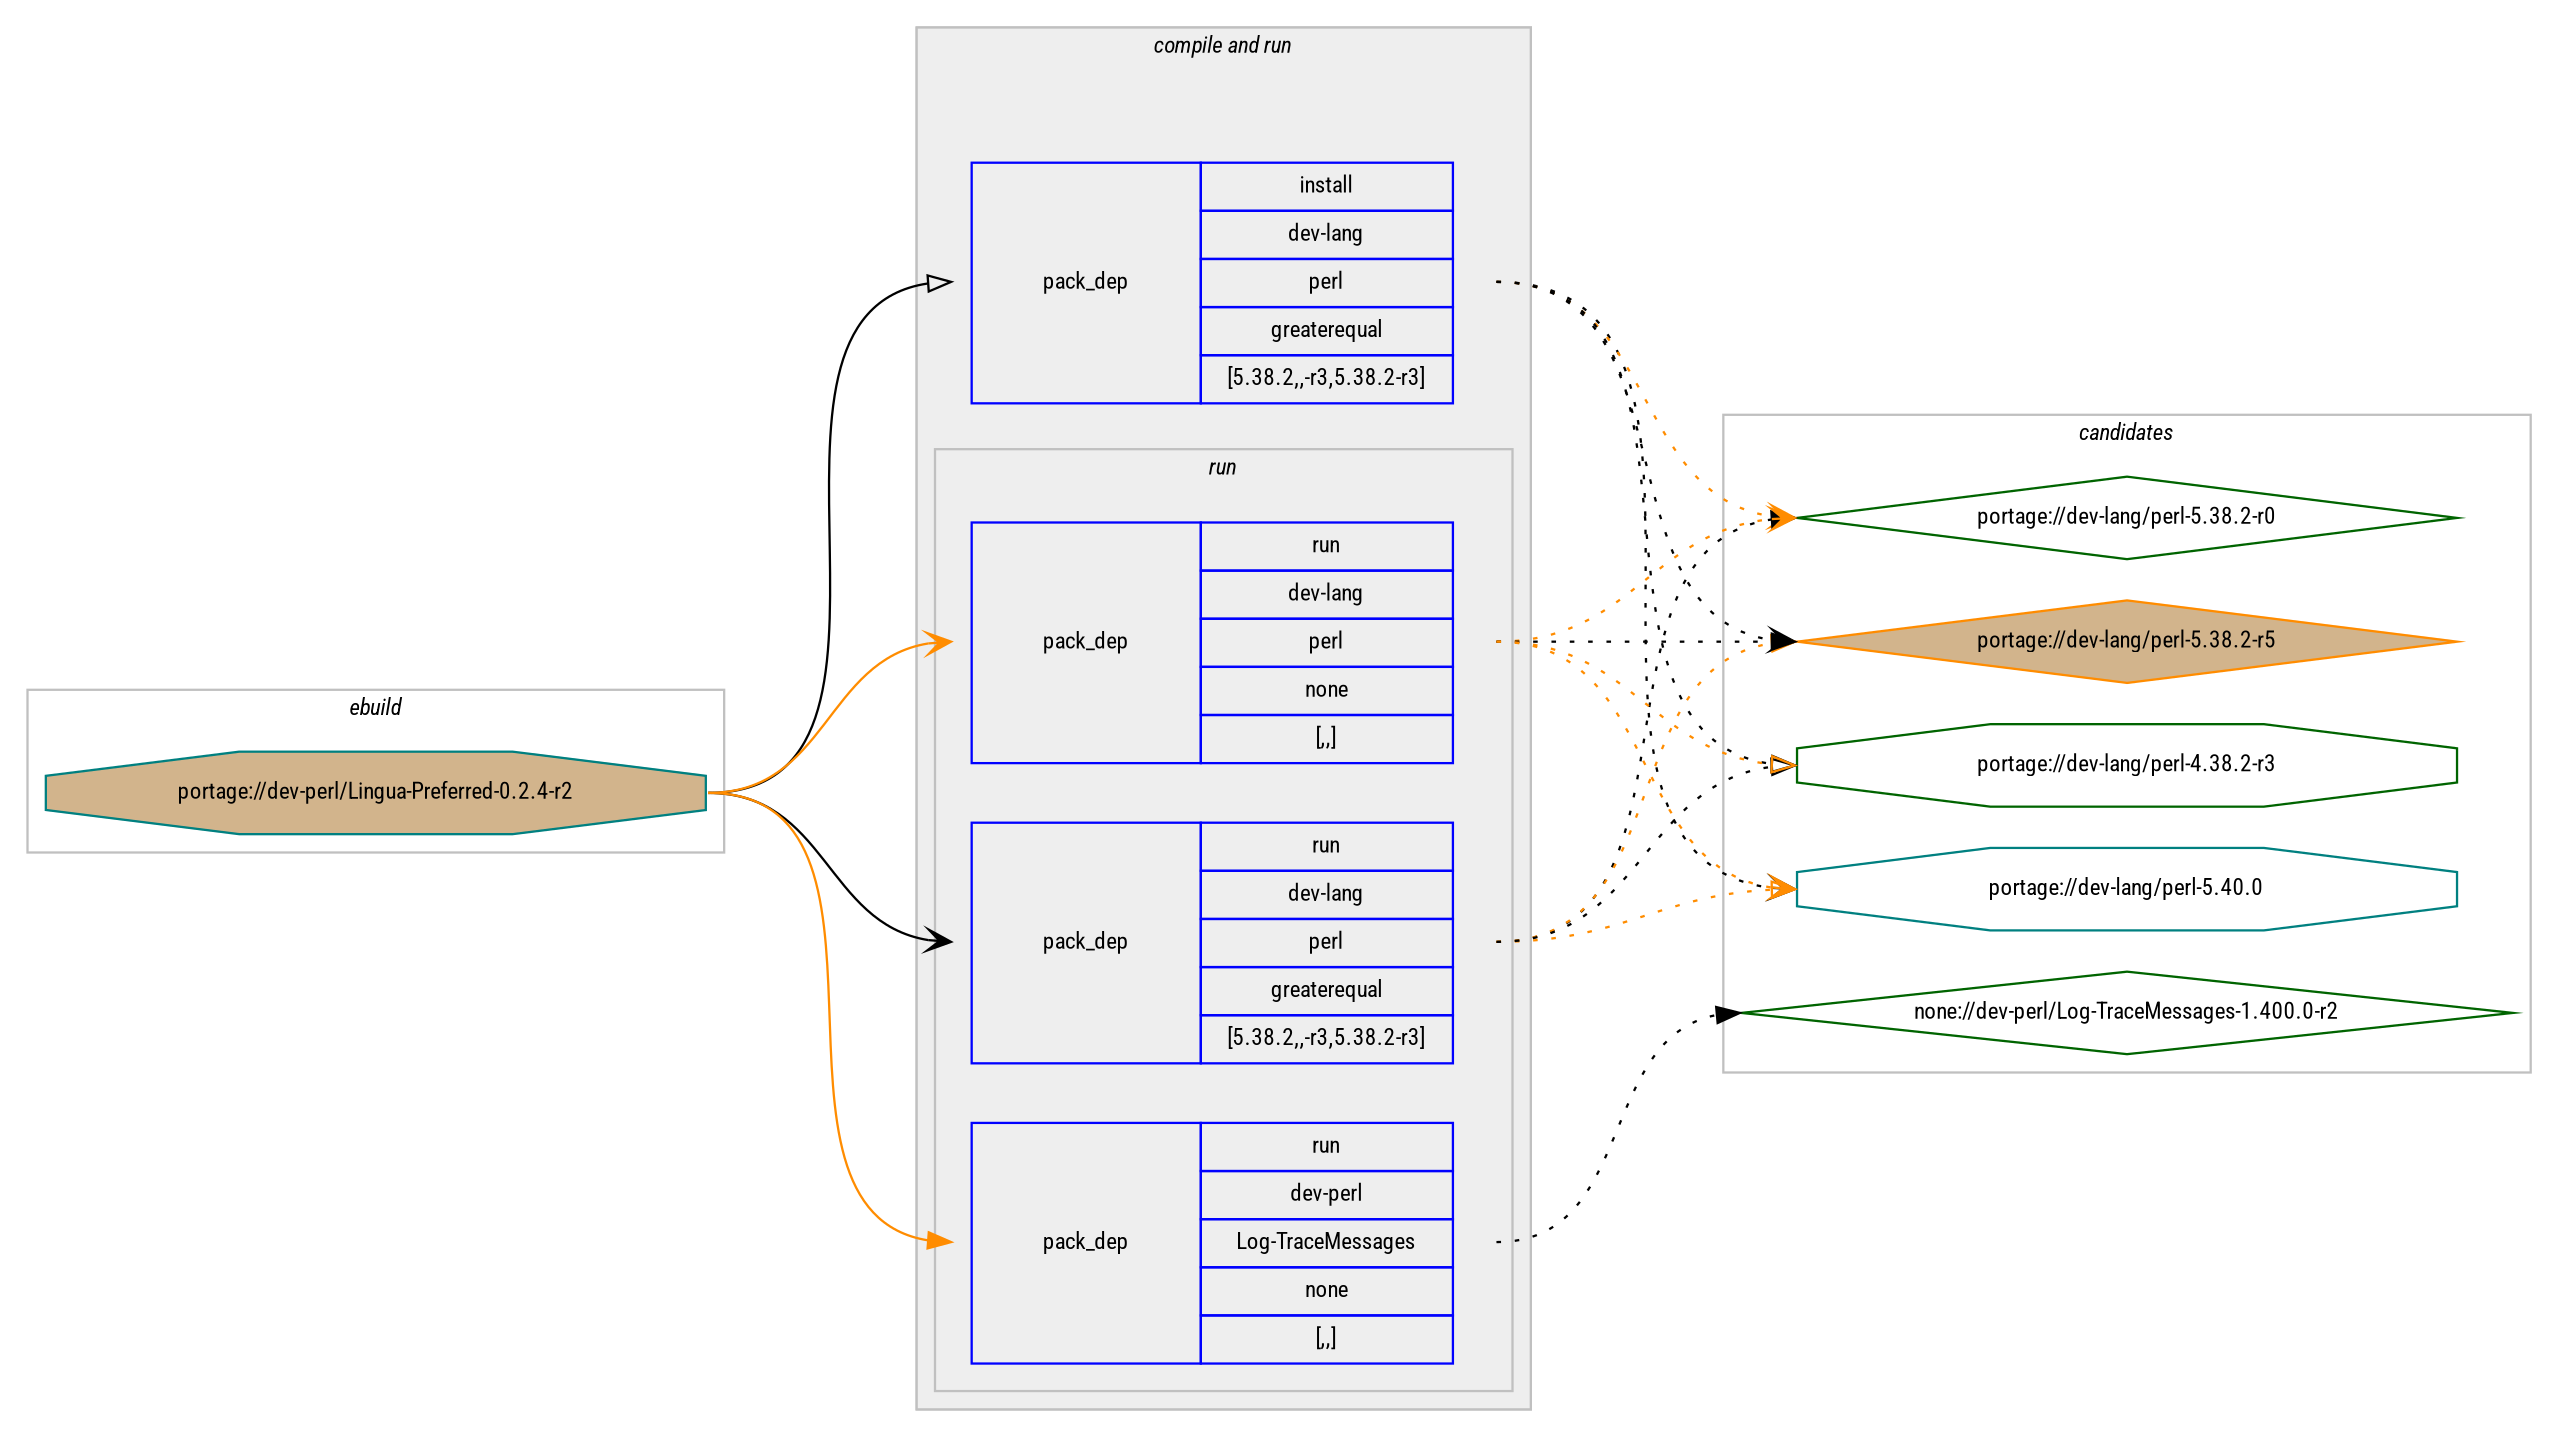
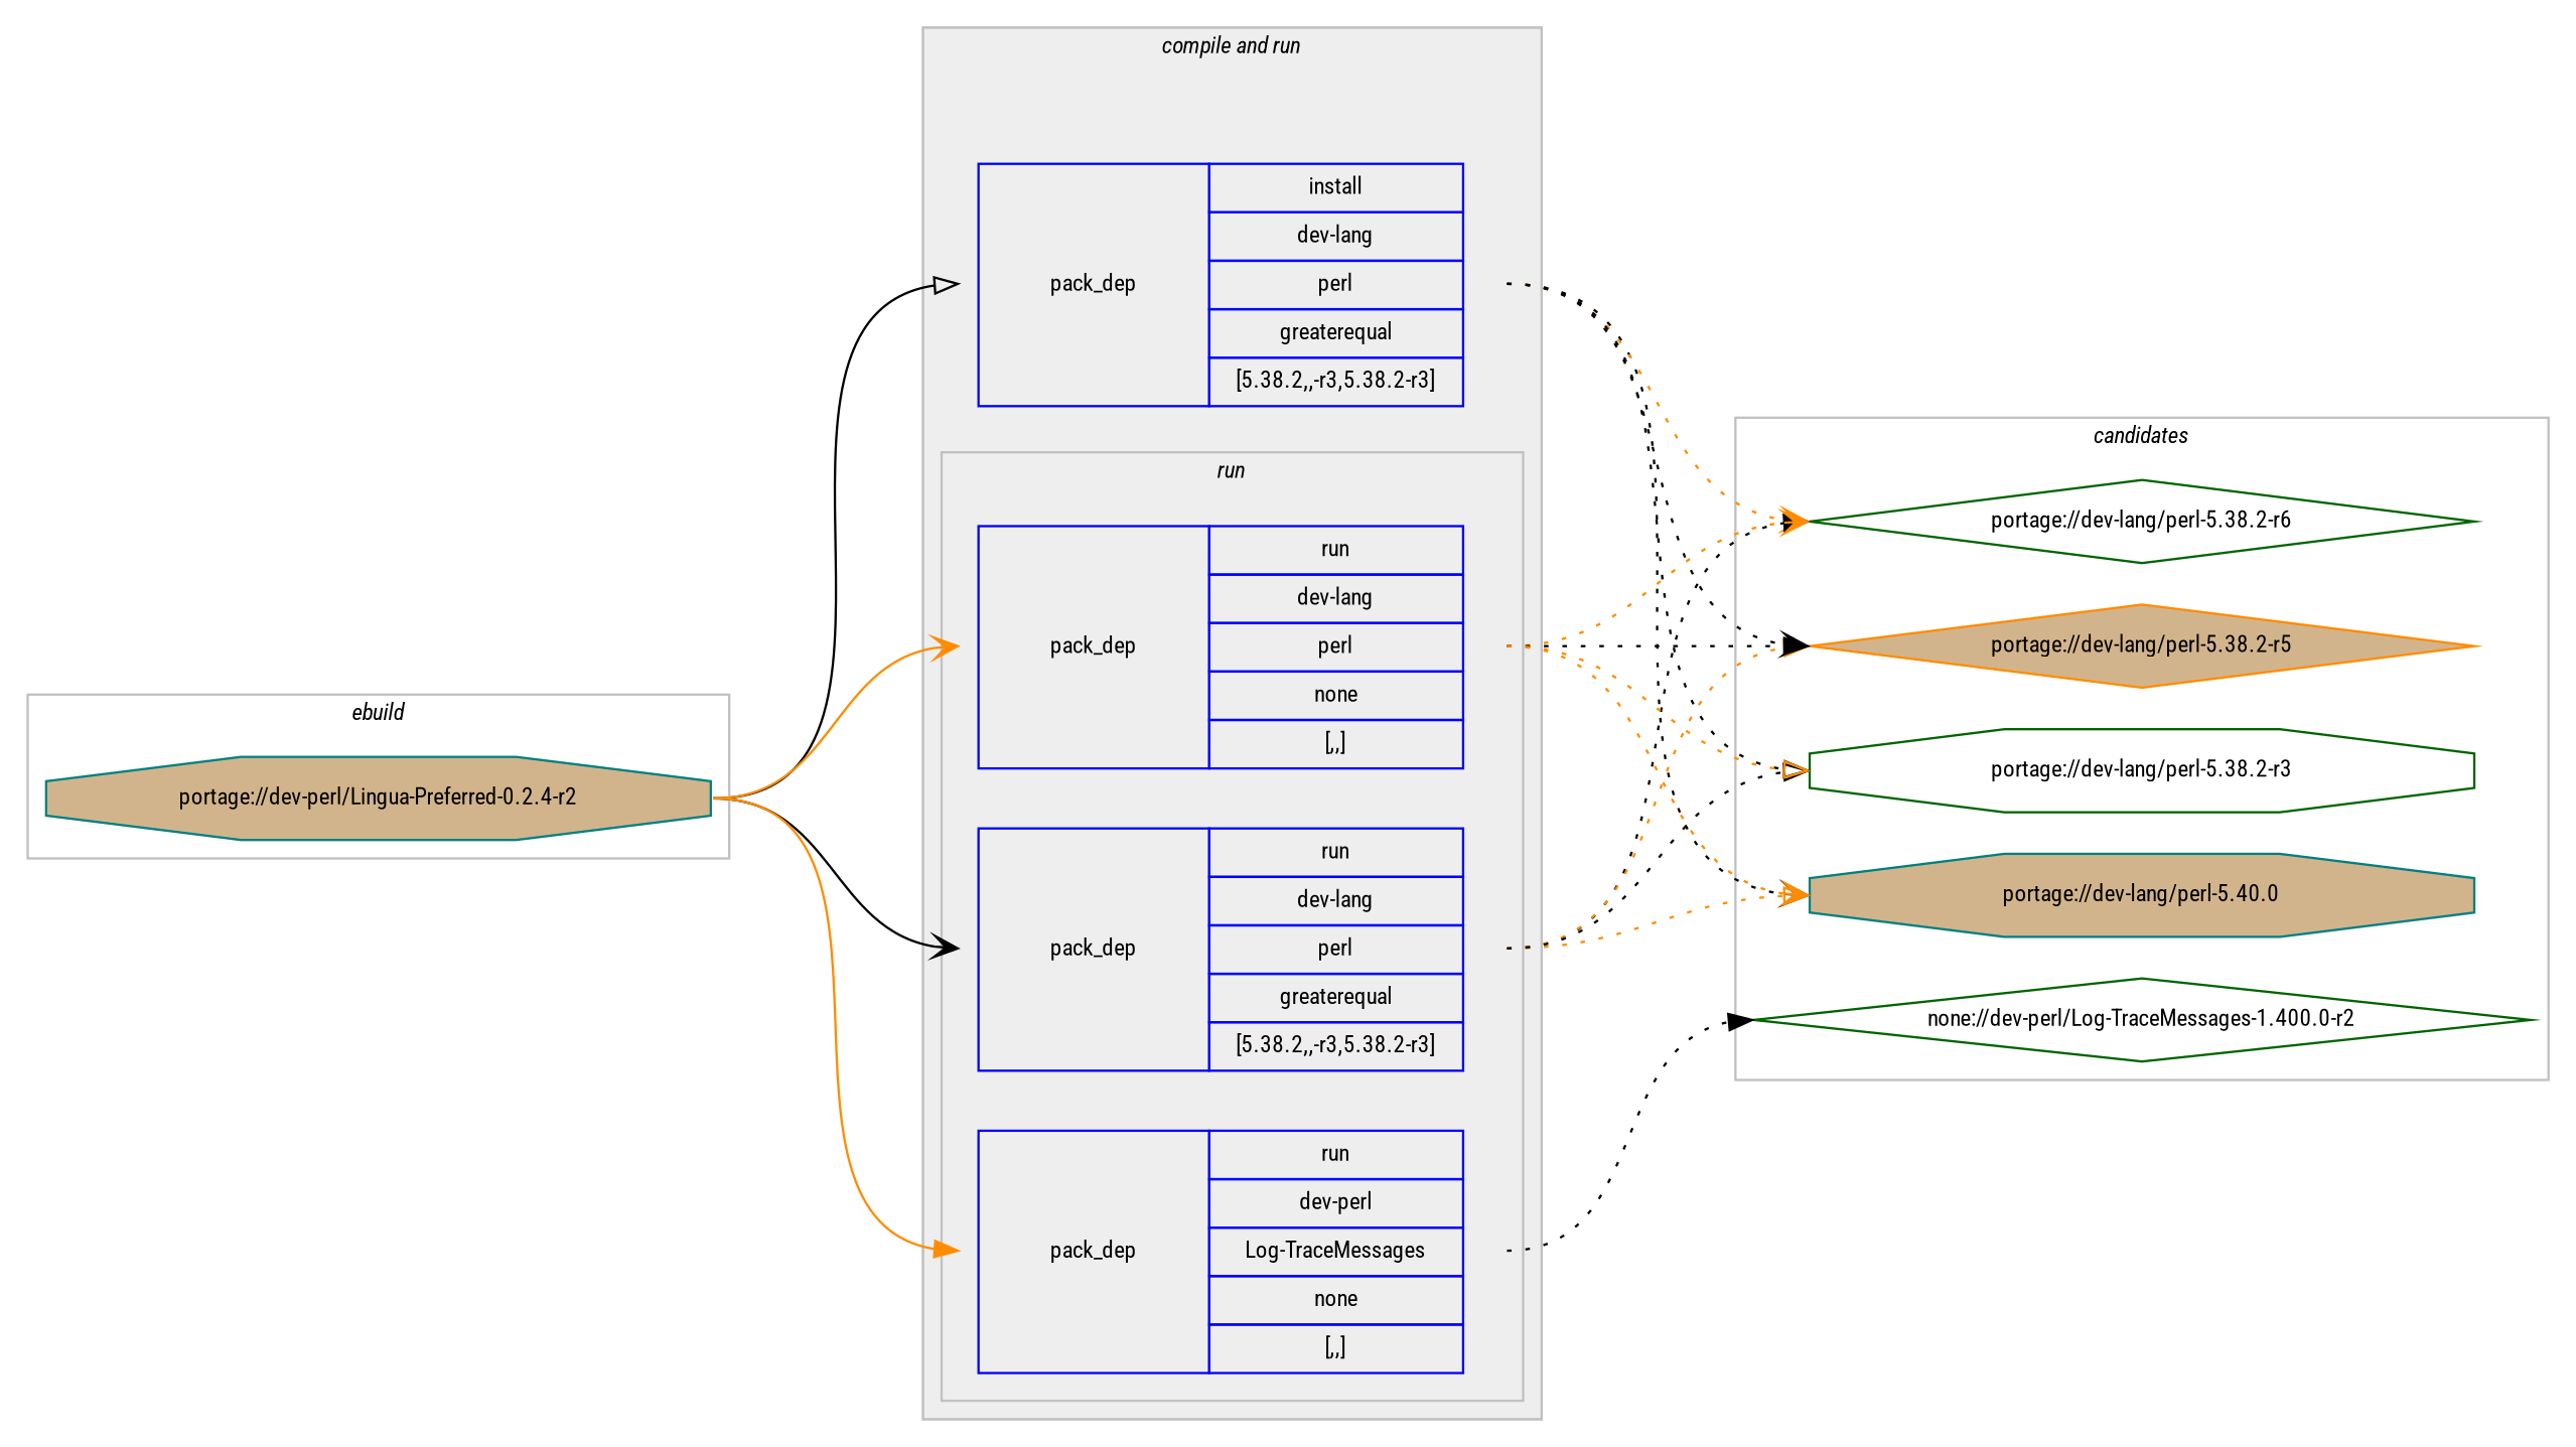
  digraph {
    compound=true
    concentrate=true
    fontname="Roboto Condensed"
    fontsize=10
    newrank=true
    rankdir=LR
    ranksep=1.5
    node [color=blue fontname="Roboto Condensed" fontsize=10 shape=none style=filled]
    edge [arrowhead=vee color=black fontname="Roboto Condensed" headport=w style=dotted tailport=e weight=100]
    n1 [color=teal fillcolor=tan label="portage://dev-perl/Lingua-Preferred-0.2.4-r2" shape=octagon width=4]
    n2 [label=<<TABLE BORDER="0" CELLBORDER="1" CELLSPACING="0" CELLPADDING="4" WIDTH="220"><TR><TD ROWSPAN="6" CELLPADDING="30">pack_dep</TD></TR><TR><TD WIDTH="110">install</TD></TR><TR><TD>dev-lang</TD></TR><TR><TD>perl</TD></TR><TR><TD>greaterequal</TD></TR><TR><TD>[5.38.2,,-r3,5.38.2-r3]</TD></TR></TABLE>> style=""]
    n3 [label=<<TABLE BORDER="0" CELLBORDER="1" CELLSPACING="0" CELLPADDING="4" WIDTH="220"><TR><TD ROWSPAN="6" CELLPADDING="30">pack_dep</TD></TR><TR><TD WIDTH="110">run</TD></TR><TR><TD>dev-lang</TD></TR><TR><TD>perl</TD></TR><TR><TD>greaterequal</TD></TR><TR><TD>[5.38.2,,-r3,5.38.2-r3]</TD></TR></TABLE>> style=""]
    n4 [label=<<TABLE BORDER="0" CELLBORDER="1" CELLSPACING="0" CELLPADDING="4" WIDTH="220"><TR><TD ROWSPAN="6" CELLPADDING="30">pack_dep</TD></TR><TR><TD WIDTH="110">run</TD></TR><TR><TD>dev-lang</TD></TR><TR><TD>perl</TD></TR><TR><TD>none</TD></TR><TR><TD>[,,]</TD></TR></TABLE>> style=""]
    n5 [label=<<TABLE BORDER="0" CELLBORDER="1" CELLSPACING="0" CELLPADDING="4" WIDTH="220"><TR><TD ROWSPAN="6" CELLPADDING="30">pack_dep</TD></TR><TR><TD WIDTH="110">run</TD></TR><TR><TD>dev-perl</TD></TR><TR><TD>Log-TraceMessages</TD></TR><TR><TD>none</TD></TR><TR><TD>[,,]</TD></TR></TABLE>> style=""]
-   n6 [color=teal fillcolor=white label="portage://dev-lang/perl-5.40.0" shape=octagon width=4]
-   n7 [color=darkgreen fillcolor=white label="portage://dev-lang/perl-5.38.2-r0" shape=diamond width=4]
+   n6 [color=teal fillcolor=tan label="portage://dev-lang/perl-5.40.0" shape=octagon width=4]
+   n7 [color=darkgreen fillcolor=white label="portage://dev-lang/perl-5.38.2-r6" shape=diamond width=4]
    n8 [color=darkorange fillcolor=tan label="portage://dev-lang/perl-5.38.2-r5" shape=diamond width=4]
-   n9 [color=darkgreen fillcolor=white label="portage://dev-lang/perl-4.38.2-r3" shape=octagon width=4]
+   n9 [color=darkgreen fillcolor=white label="portage://dev-lang/perl-5.38.2-r3" shape=octagon width=4]
    n10 [color=darkgreen fillcolor=white label="none://dev-perl/Log-TraceMessages-1.400.0-r2" shape=diamond width=4]
    subgraph cluster_1 {
      color=gray
      label=<<i>dependencies</i>>
      subgraph cluster_2 {
        color=gray
        fillcolor="#eeeeee"
        label=<<i>compile</i>>
        style=filled
        subgraph sub_3 {
          color=gray
          fillcolor="#eeeeee"
          label=<<i>compile</i>>
          style=filled
          n2
        }
      }
      subgraph cluster_4 {
        color=gray
        fillcolor="#eeeeee"
        label=<<i>compile and run</i>>
        style=filled
      }
      subgraph cluster_5 {
        color=gray
        fillcolor="#eeeeee"
        label=<<i>run</i>>
        style=filled
        subgraph sub_6 {
          color=gray
          fillcolor="#eeeeee"
          label=<<i>run</i>>
          style=filled
          n3
        }
        subgraph sub_7 {
          color=gray
          fillcolor="#eeeeee"
          label=<<i>run</i>>
          style=filled
          n4
        }
        subgraph sub_8 {
          color=gray
          fillcolor="#eeeeee"
          label=<<i>run</i>>
          style=filled
          n5
        }
      }
    }
    subgraph cluster_9 {
      color=gray
      label=<<i>ebuild</i>>
      n1
    }
    subgraph cluster_10 {
      color=gray
      label=<<i>candidates</i>>
      rank=same
      subgraph sub_11 {
        color=black
        label=<<i>candidates</i>>
        nodesep=1
        rank=same
        n6
        n7
        n8
        n9
      }
      subgraph sub_12 {
        color=black
        label=<<i>candidates</i>>
        nodesep=1
        rank=same
        n6
        n7
        n8
        n9
      }
      subgraph sub_13 {
        color=black
        label=<<i>candidates</i>>
        nodesep=1
        rank=same
        n6
        n7
        n8
        n9
      }
      subgraph sub_14 {
        color=black
        label=<<i>candidates</i>>
        nodesep=1
        rank=same
        n10
      }
    }
    n1 -> n2 [arrowhead=onormal style=solid weight=20]
    n1 -> n3 [style=solid weight=20]
    n1 -> n4 [color=darkorange style=solid weight=20]
    n1 -> n5 [arrowhead=normal color=darkorange style=solid weight=20]
    n2 -> n6
    n2 -> n7 [color=darkorange]
    n2 -> n8
    n2 -> n9 [arrowhead=onormal]
    n3 -> n6 [arrowhead=onormal color=darkorange]
    n3 -> n7 [arrowhead=normal]
    n3 -> n8 [arrowhead=onormal color=darkorange]
    n3 -> n9 [arrowhead=onormal]
    n4 -> n6 [color=darkorange]
    n4 -> n7 [color=darkorange]
    n4 -> n8 [arrowhead=normal]
    n4 -> n9 [arrowhead=onormal color=darkorange]
    n5 -> n10 [arrowhead=normal]
  }
